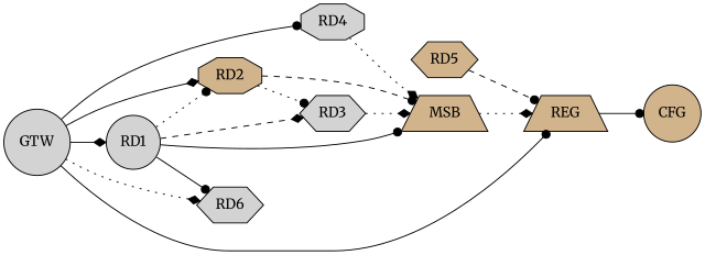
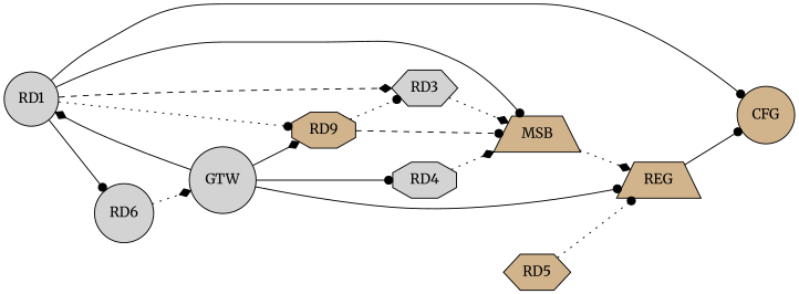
  strict digraph {
    fontname=Merriweather
    rankdir=LR
    node [fillcolor=lightgrey fontname=Merriweather shape=circle style=filled]
    edge [arrowhead=dot fontname=Merriweather style=solid]
    n1 [label=RD1]
-   n2 [fillcolor=tan label=RD2 shape=octagon]
+   n2 [fillcolor=tan label=RD9 shape=octagon]
    n3 [label=RD3 shape=hexagon]
-   n4 [label=RD6 shape=hexagon]
+   n4 [label=RD6]
    n5 [fillcolor=tan label=MSB shape=trapezium]
    n6 [fillcolor=tan label=CFG]
    n7 [fillcolor=tan label=REG shape=trapezium]
    n8 [label=RD4 shape=octagon]
    n9 [fillcolor=tan label=RD5 shape=hexagon]
    n10 [label=GTW]
    n1 -> n2 [style=dotted]
    n1 -> n3 [arrowhead=diamond style=dashed]
    n1 -> n4
    n1 -> n5
+   n1 -> n6
    n2 -> n3 [style=dotted]
    n2 -> n5 [style=dashed]
    n3 -> n5 [arrowhead=diamond style=dotted]
    n5 -> n7 [arrowhead=diamond style=dotted]
    n7 -> n6
    n8 -> n5 [arrowhead=diamond style=dotted]
-   n9 -> n7 [style=dashed]
+   n9 -> n7 [style=dotted]
    n10 -> n1 [arrowhead=diamond]
    n10 -> n2 [arrowhead=diamond]
-   n10 -> n4 [arrowhead=diamond style=dotted]
+   n4 -> n10 [arrowhead=diamond style=dotted]
    n10 -> n7
    n10 -> n8
  }
